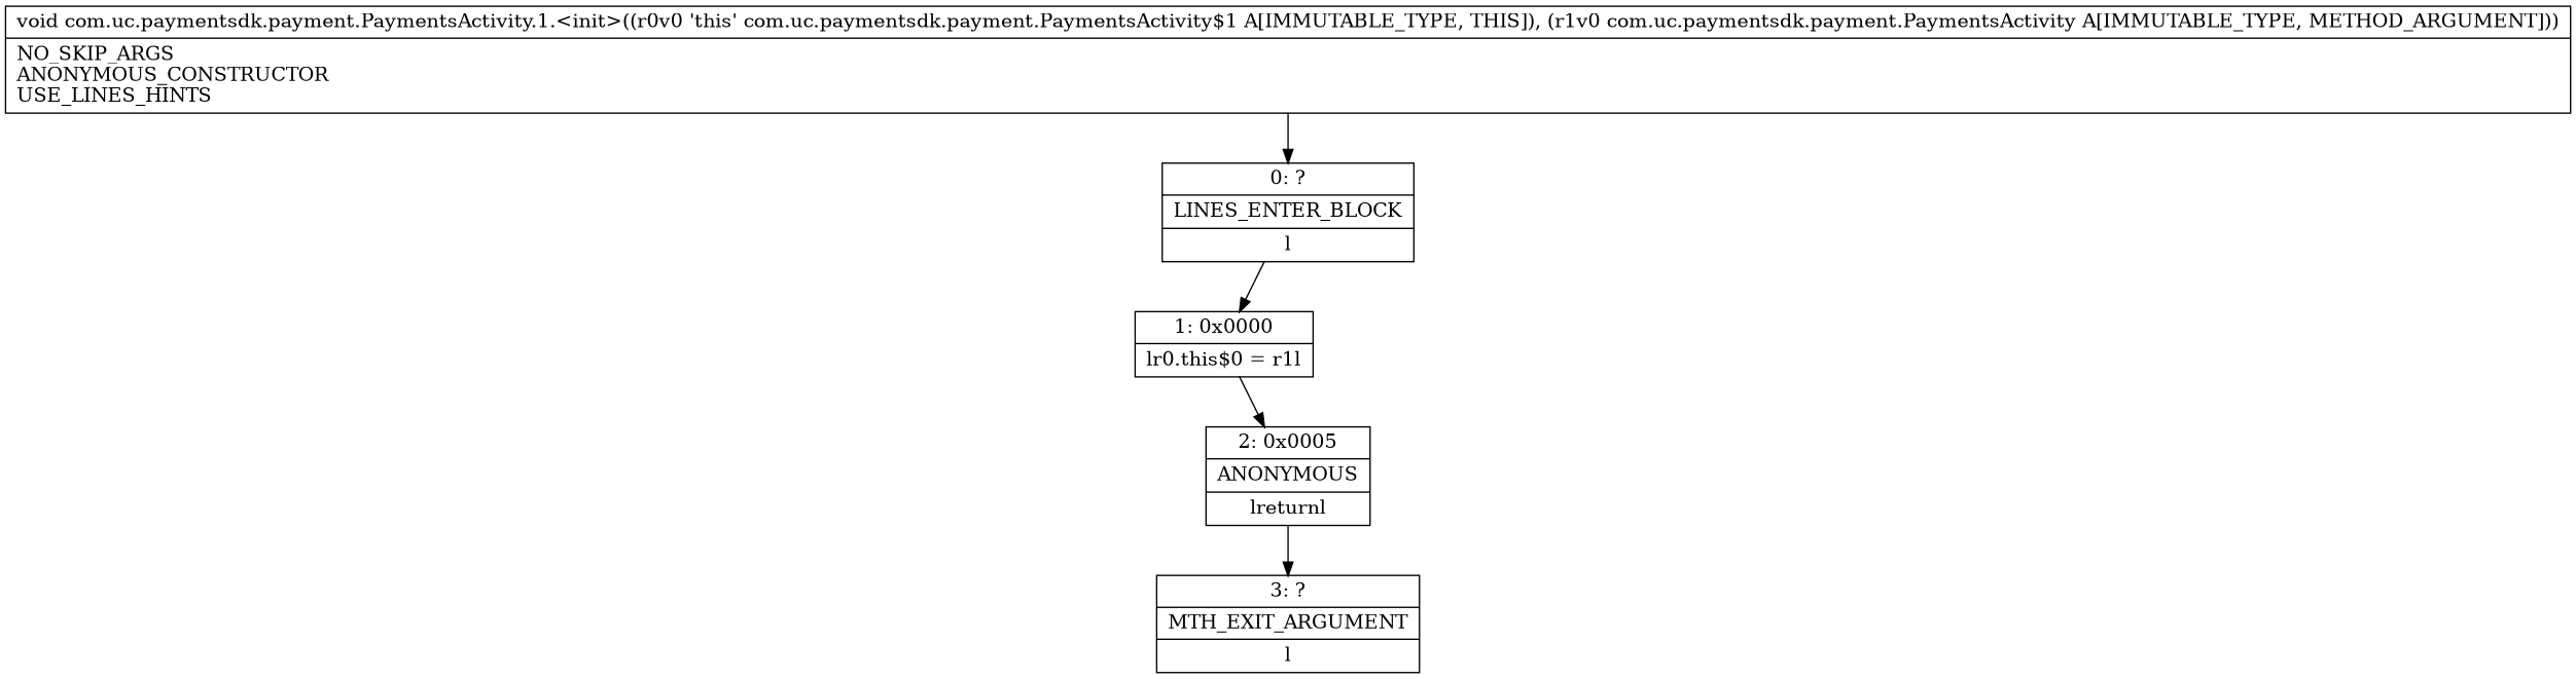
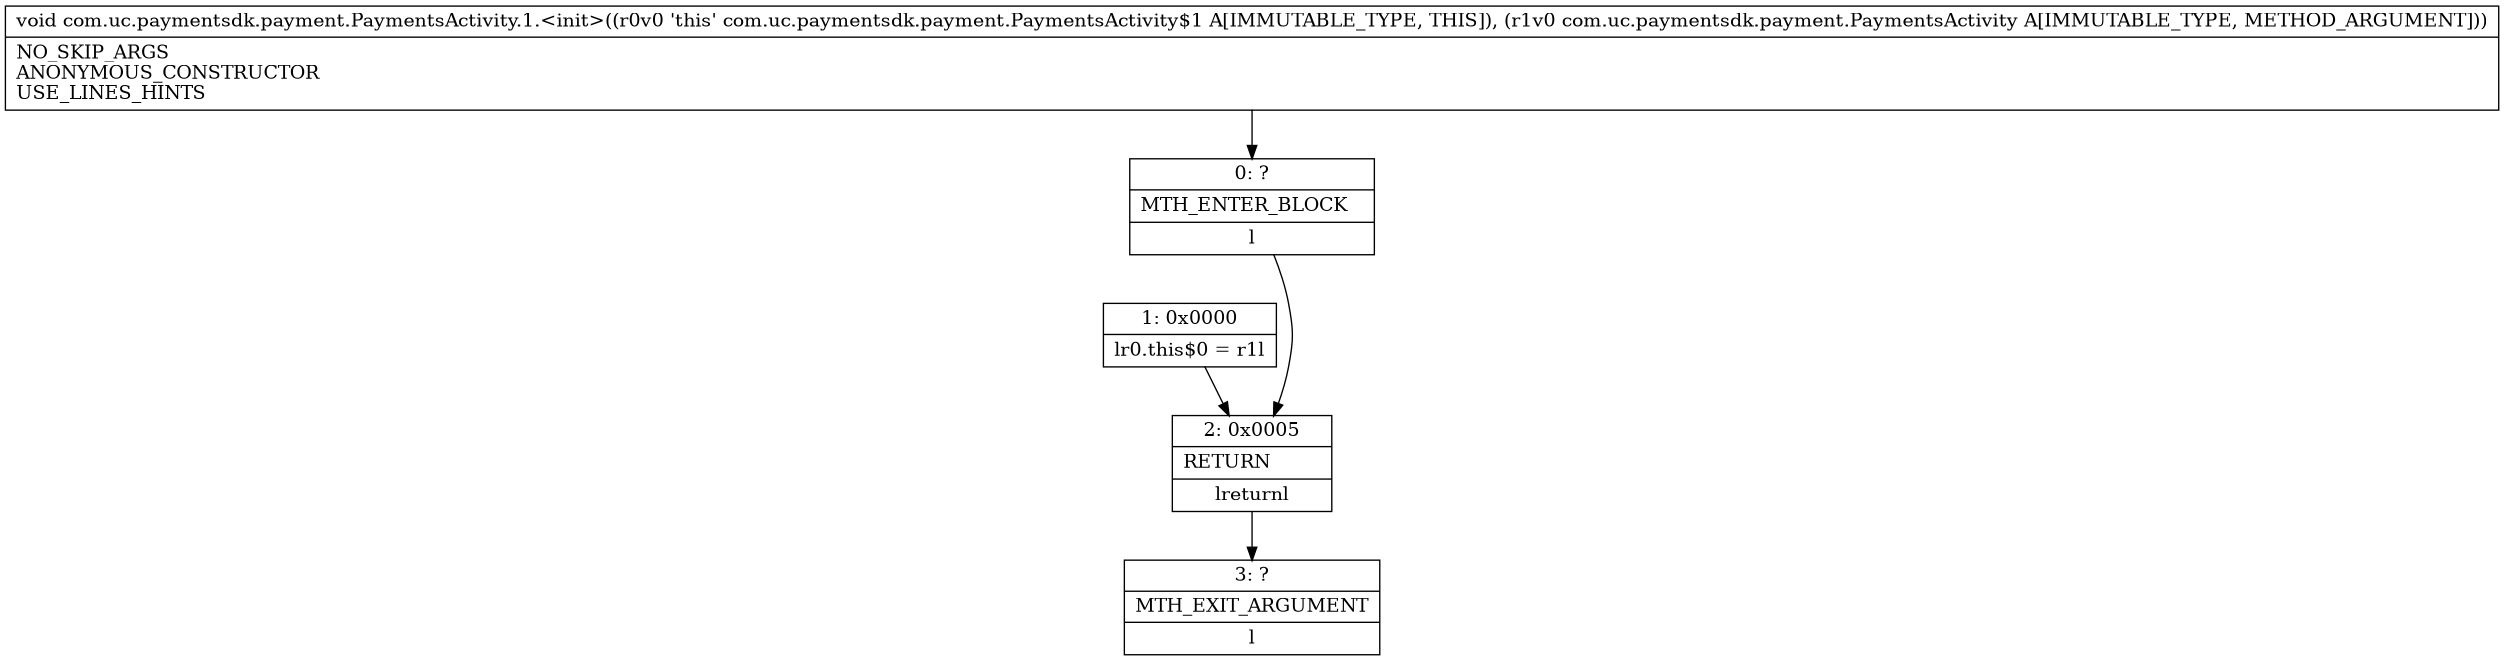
  digraph {
    node [shape=record]
-   n1 [label="{0\:\ ?|LINES_ENTER_BLOCK\l|l}"]
+   n1 [label="{0\:\ ?|MTH_ENTER_BLOCK\l|l}"]
    n2 [label="{1\:\ 0x0000|lr0.this$0 = r1l}"]
-   n3 [label="{2\:\ 0x0005|ANONYMOUS\l|lreturnl}"]
+   n3 [label="{2\:\ 0x0005|RETURN\l|lreturnl}"]
    n4 [label="{3\:\ ?|MTH_EXIT_ARGUMENT\l|l}"]
    n5 [label="{void com.uc.paymentsdk.payment.PaymentsActivity.1.\<init\>((r0v0 'this' com.uc.paymentsdk.payment.PaymentsActivity$1 A[IMMUTABLE_TYPE, THIS]), (r1v0 com.uc.paymentsdk.payment.PaymentsActivity A[IMMUTABLE_TYPE, METHOD_ARGUMENT]))  | NO_SKIP_ARGS\lANONYMOUS_CONSTRUCTOR\lUSE_LINES_HINTS\l}"]
-   n1 -> n2
+   n1 -> n3
    n2 -> n3
    n3 -> n4
    n5 -> n1
  }
